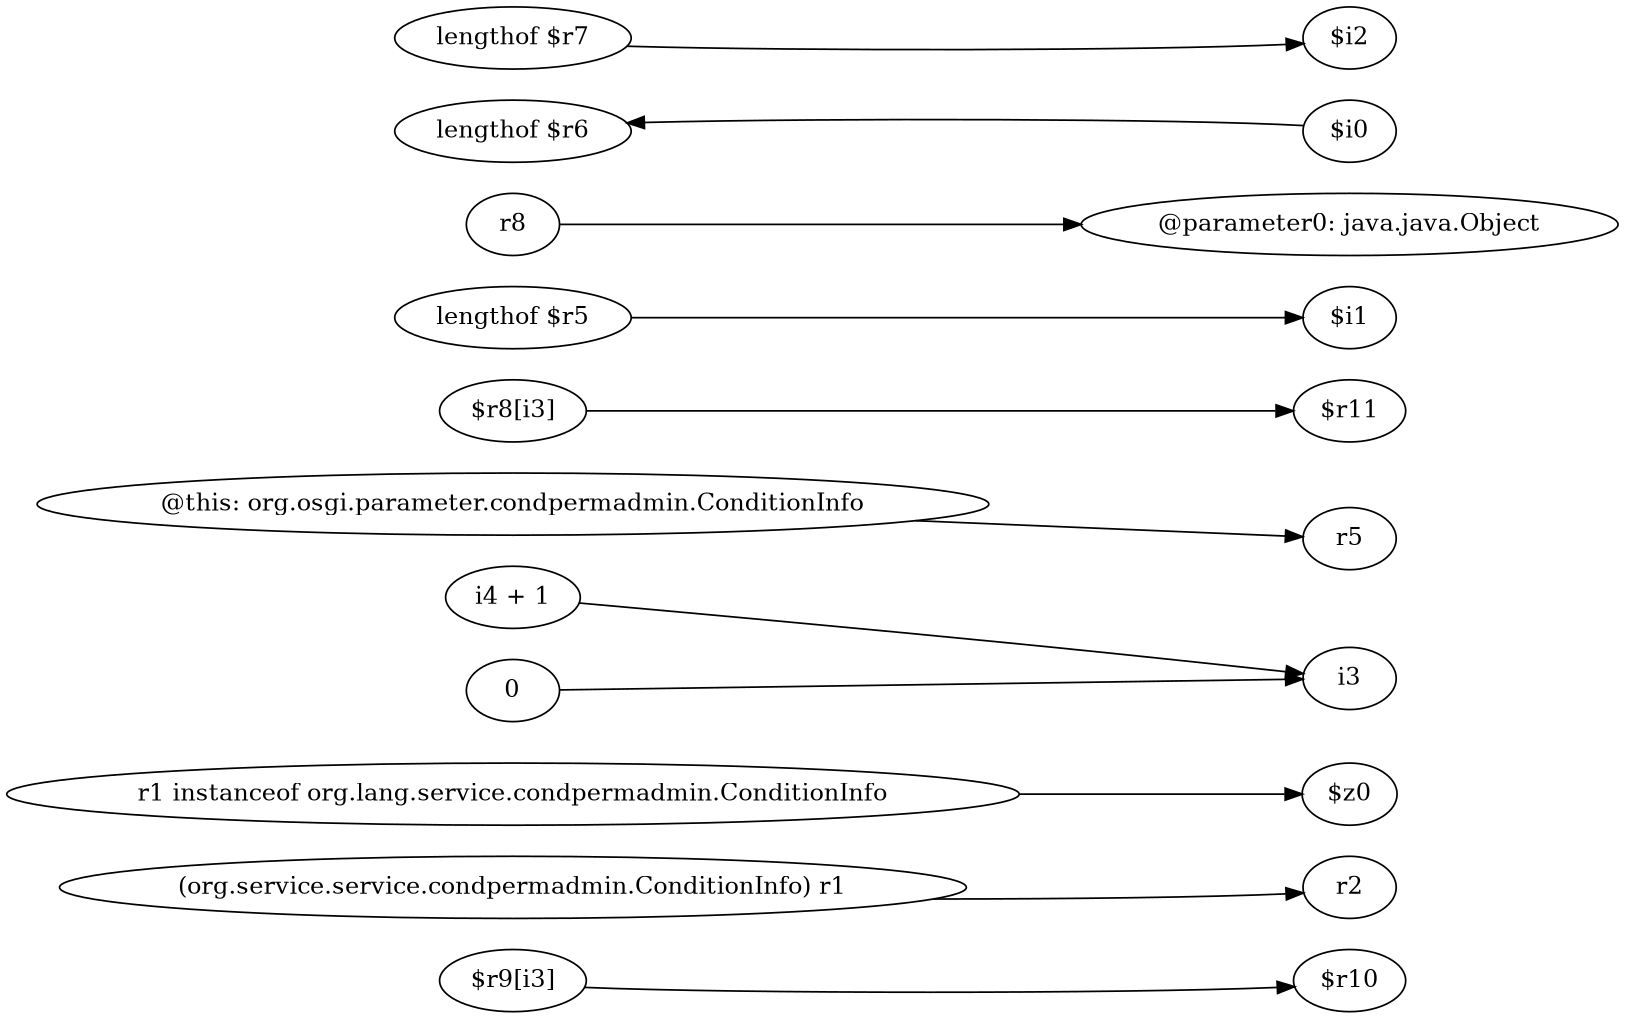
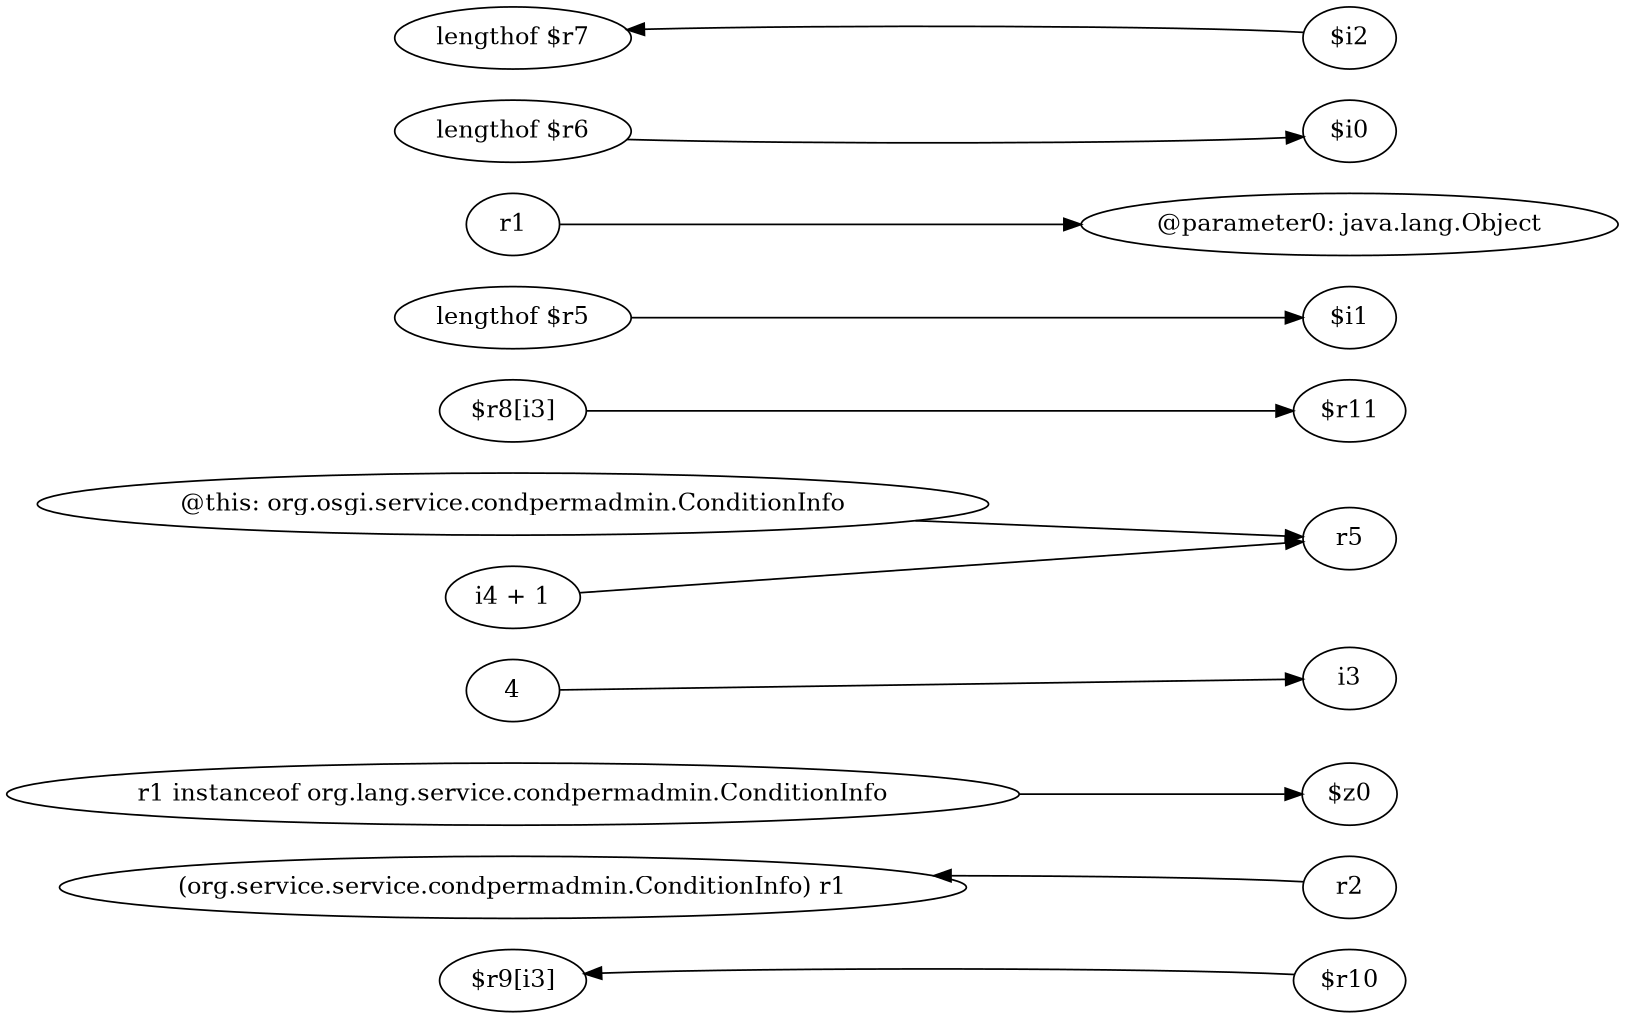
  digraph {
    fontname="DejaVu Serif"
    rankdir=LR
    node [fontname="DejaVu Serif"]
    edge [fontname="DejaVu Serif"]
    n1 [label="$r9[i3]"]
    n2 [label="$r10"]
    n3 [label="(org.service.service.condpermadmin.ConditionInfo) r1"]
    n4 [label=r2]
    n5 [label="r1 instanceof org.lang.service.condpermadmin.ConditionInfo"]
    n6 [label="$z0"]
-   n7 [label="@this: org.osgi.parameter.condpermadmin.ConditionInfo"]
+   n7 [label="@this: org.osgi.service.condpermadmin.ConditionInfo"]
    n8 [label=r5]
    n9 [label="$r8[i3]"]
    n10 [label="$r11"]
-   n11 [label=0]
+   n11 [label=4]
    n12 [label=i3]
    n13 [label="i4 + 1"]
    n14 [label="lengthof $r5"]
    n15 [label="$i1"]
-   n16 [label="@parameter0: java.java.Object"]
-   n17 [label=r8]
+   n16 [label="@parameter0: java.lang.Object"]
+   n17 [label=r1]
    n18 [label="lengthof $r6"]
    n19 [label="$i0"]
    n20 [label="lengthof $r7"]
    n21 [label="$i2"]
-   n1 -> n2
-   n3 -> n4
+   n2 -> n1
+   n4 -> n3
    n5 -> n6
    n7 -> n8
    n9 -> n10
    n11 -> n12
-   n13 -> n12
+   n13 -> n8
    n14 -> n15
    n17 -> n16
-   n19 -> n18
-   n20 -> n21
+   n18 -> n19
+   n21 -> n20
  }
